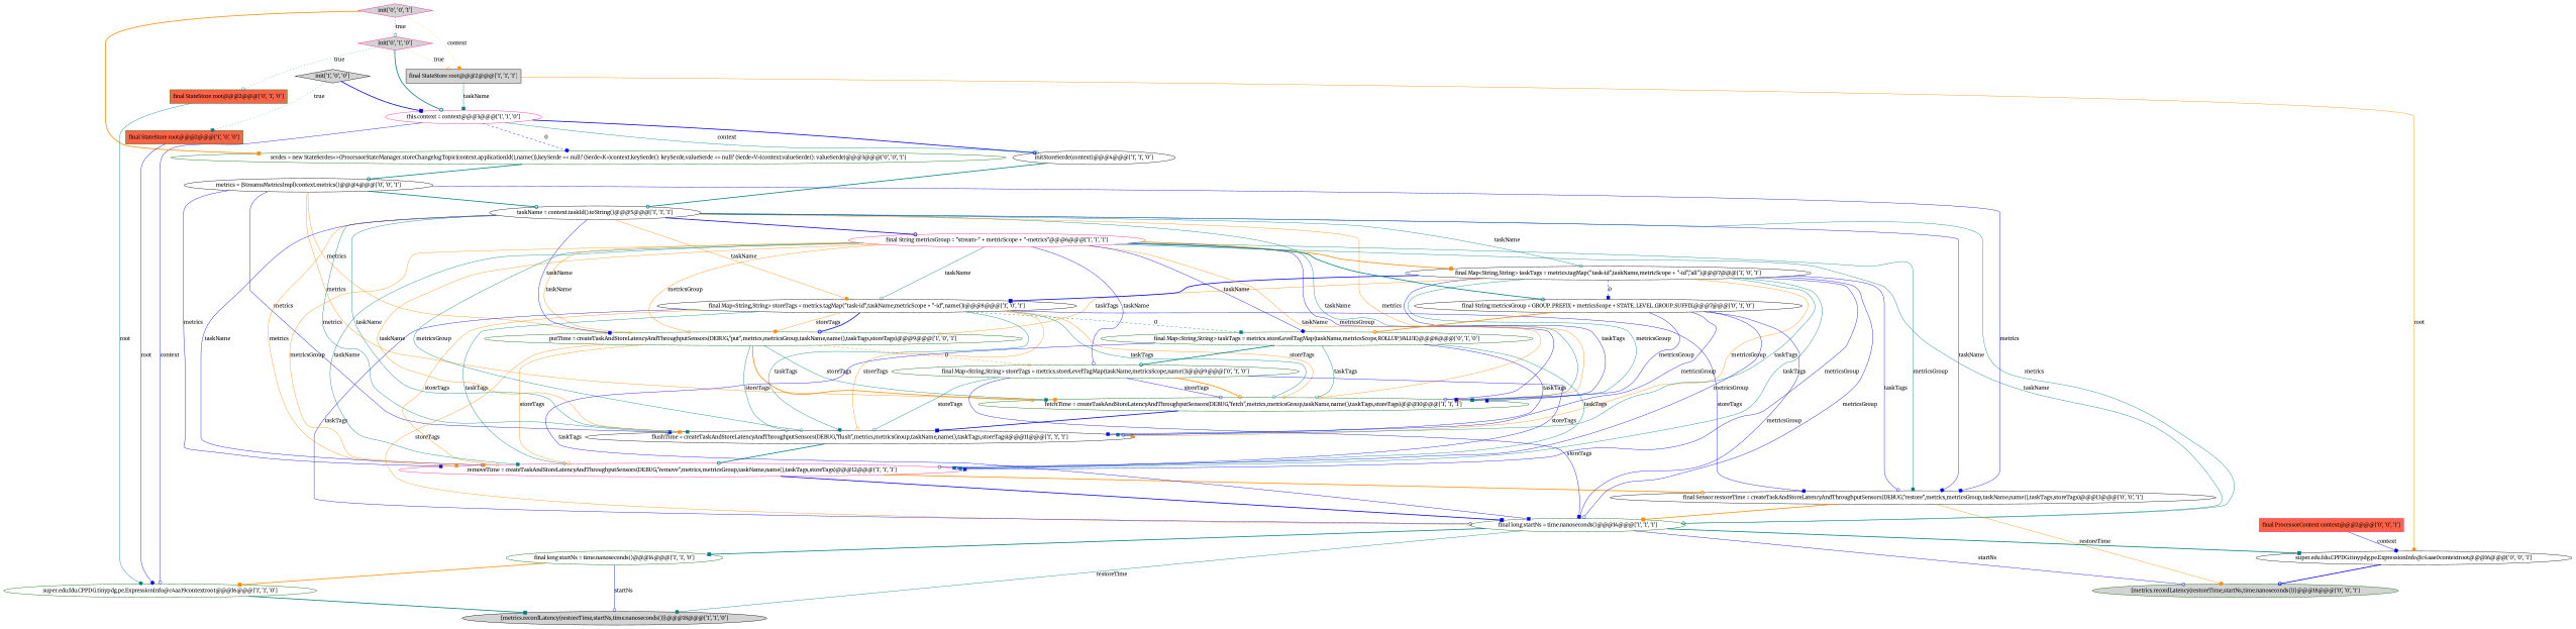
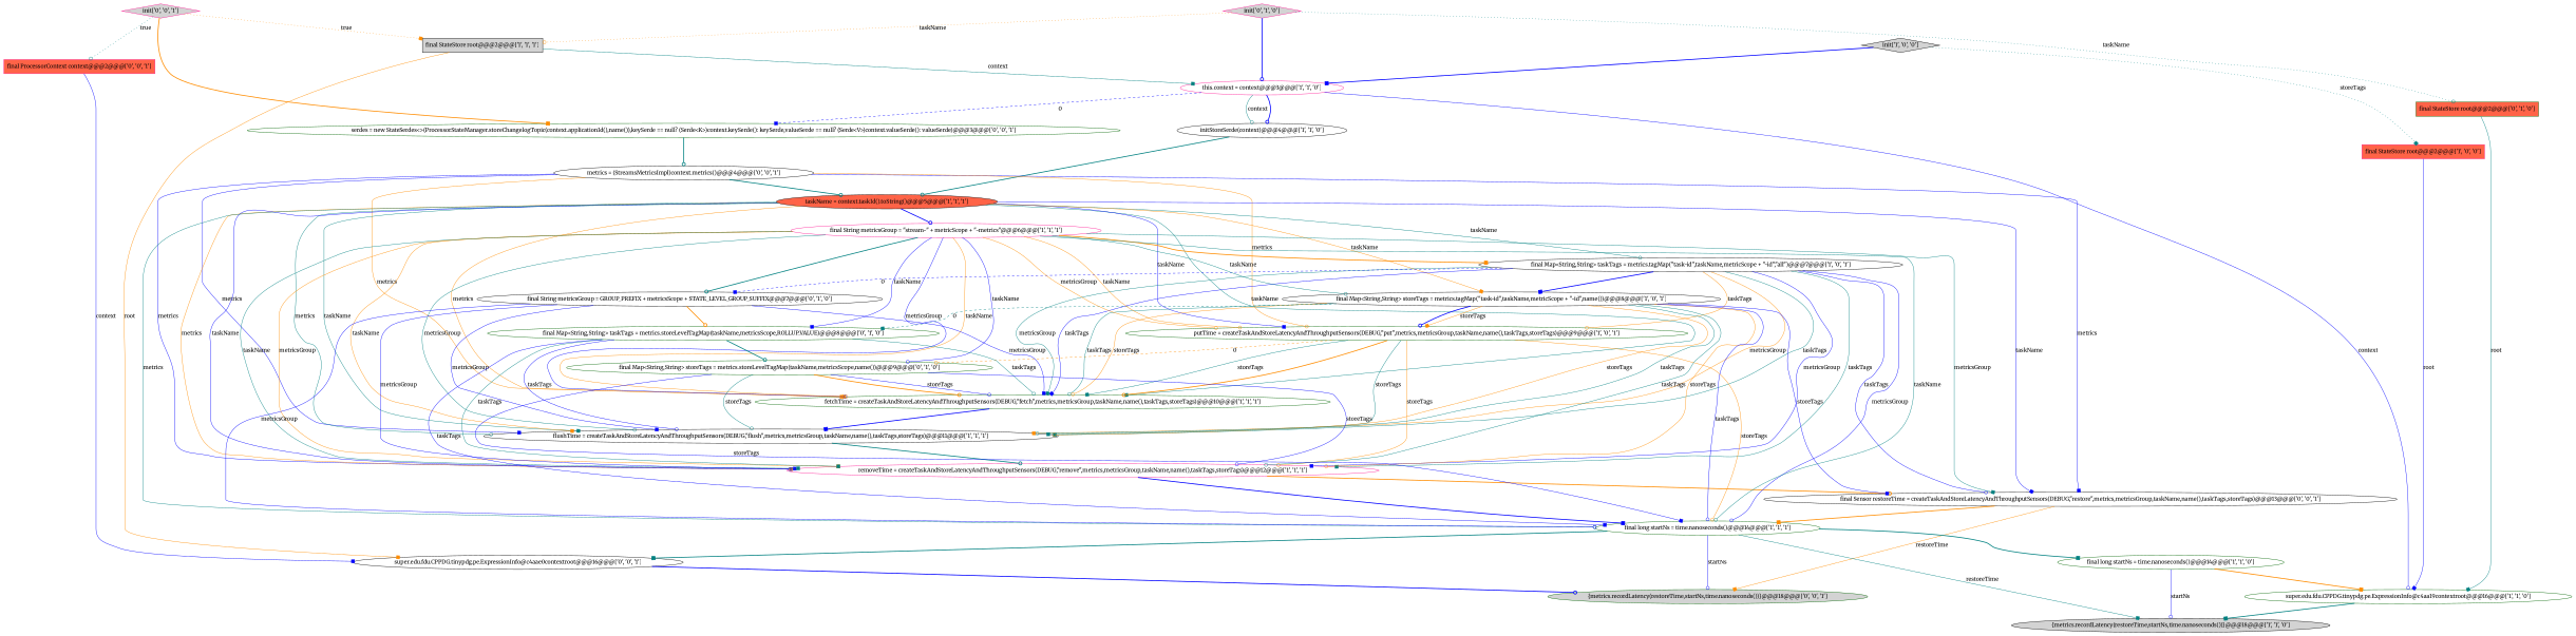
  digraph {
    fontname=Merriweather
    node [color=black fillcolor=white fontname=Merriweather shape=ellipse style=filled]
    edge [arrowhead=odot color=teal fontname=Merriweather style=solid]
    n1 [fillcolor=lightgray label="final StateStore root@@@2@@@['1', '1', '1']" shape=box]
    n2 [label="super.edu.fdu.CPPDG.tinypdg.pe.ExpressionInfo@c4aae0contextroot@@@16@@@['0', '0', '1']"]
    n3 [color=deeppink label="this.context = context@@@3@@@['1', '1', '0']"]
    n4 [color=darkgreen fillcolor=lightgray label="{metrics.recordLatency(restoreTime,startNs,time.nanoseconds())}@@@18@@@['0', '0', '1']"]
    n5 [color=darkgreen label="serdes = new StateSerdes<>(ProcessorStateManager.storeChangelogTopic(context.applicationId(),name()),keySerde == null? (Serde<K>)context.keySerde(): keySerde,valueSerde == null? (Serde<V>)context.valueSerde(): valueSerde)@@@3@@@['0', '0', '1']"]
    n6 [label="initStoreSerde(context)@@@4@@@['1', '1', '0']"]
    n7 [color=darkgreen label="super.edu.fdu.CPPDG.tinypdg.pe.ExpressionInfo@c4aa19contextroot@@@16@@@['1', '1', '0']"]
    n8 [color=darkgreen label="fetchTime = createTaskAndStoreLatencyAndThroughputSensors(DEBUG,\"fetch\",metrics,metricsGroup,taskName,name(),taskTags,storeTags)@@@10@@@['1', '1', '1']"]
    n9 [label="flushTime = createTaskAndStoreLatencyAndThroughputSensors(DEBUG,\"flush\",metrics,metricsGroup,taskName,name(),taskTags,storeTags)@@@11@@@['1', '1', '1']"]
    n10 [color=deeppink label="removeTime = createTaskAndStoreLatencyAndThroughputSensors(DEBUG,\"remove\",metrics,metricsGroup,taskName,name(),taskTags,storeTags)@@@12@@@['1', '1', '1']"]
    n11 [color=deeppink fillcolor=lightgray label="init['0', '0', '1']" shape=diamond]
    n12 [color=deeppink fillcolor=tomato label="final ProcessorContext context@@@2@@@['0', '0', '1']" shape=box]
    n13 [label="metrics = (StreamsMetricsImpl)context.metrics()@@@4@@@['0', '0', '1']"]
-   n14 [label="taskName = context.taskId().toString()@@@5@@@['1', '1', '1']"]
+   n14 [fillcolor=tomato label="taskName = context.taskId().toString()@@@5@@@['1', '1', '1']"]
    n15 [label="final Map<String,String> taskTags = metrics.tagMap(\"task-id\",taskName,metricScope + \"-id\",\"all\")@@@7@@@['1', '0', '1']"]
    n16 [label="final Sensor restoreTime = createTaskAndStoreLatencyAndThroughputSensors(DEBUG,\"restore\",metrics,metricsGroup,taskName,name(),taskTags,storeTags)@@@13@@@['0', '0', '1']"]
    n17 [color=darkgreen label="putTime = createTaskAndStoreLatencyAndThroughputSensors(DEBUG,\"put\",metrics,metricsGroup,taskName,name(),taskTags,storeTags)@@@9@@@['1', '0', '1']"]
    n18 [label="final Map<String,String> storeTags = metrics.tagMap(\"task-id\",taskName,metricScope + \"-id\",name())@@@8@@@['1', '0', '1']"]
    n19 [color=darkgreen label="final long startNs = time.nanoseconds()@@@14@@@['1', '1', '1']"]
    n20 [color=deeppink label="final String metricsGroup = \"stream-\" + metricScope + \"-metrics\"@@@6@@@['1', '1', '1']"]
    n21 [color=deeppink fillcolor=lightgray label="init['0', '1', '0']" shape=diamond]
    n22 [color=darkgreen fillcolor=tomato label="final StateStore root@@@2@@@['0', '1', '0']" shape=box]
    n23 [fillcolor=lightgray label="{metrics.recordLatency(restoreTime,startNs,time.nanoseconds())}@@@18@@@['1', '1', '0']"]
    n24 [label="final String metricsGroup = GROUP_PREFIX + metricsScope + STATE_LEVEL_GROUP_SUFFIX@@@7@@@['0', '1', '0']"]
    n25 [color=darkgreen label="final Map<String,String> taskTags = metrics.storeLevelTagMap(taskName,metricsScope,ROLLUP_VALUE)@@@8@@@['0', '1', '0']"]
    n26 [color=darkgreen label="final Map<String,String> storeTags = metrics.storeLevelTagMap(taskName,metricsScope,name())@@@9@@@['0', '1', '0']"]
    n27 [color=darkgreen label="final long startNs = time.nanoseconds()@@@14@@@['1', '1', '0']"]
-   n28 [color=darkgreen fillcolor=tomato label="final StateStore root@@@2@@@['1', '0', '0']" shape=box]
+   n28 [color=deeppink fillcolor=tomato label="final StateStore root@@@2@@@['1', '0', '0']" shape=box]
    n29 [fillcolor=lightgray label="init['1', '0', '0']" shape=diamond]
    n1 -> n2 [arrowhead=box color=darkorange label=root]
-   n1 -> n3 [arrowhead=box label=taskName]
+   n1 -> n3 [arrowhead=box label=context]
    n2 -> n4 [color=blue style=bold]
    n3 -> n5 [arrowhead=box color=blue label=0 style=dashed]
    n3 -> n6 [color=blue style=bold]
    n3 -> n6 [label=context]
    n3 -> n7 [color=blue label=context]
    n5 -> n13 [style=bold]
    n6 -> n14 [style=bold]
    n7 -> n23 [arrowhead=box style=bold]
    n8 -> n9 [arrowhead=box color=blue style=bold]
    n9 -> n10 [style=bold]
    n10 -> n16 [color=darkorange style=bold]
    n10 -> n19 [arrowhead=box color=blue style=bold]
-   n11 -> n1 [arrowhead=box color=darkorange label=context style=dotted]
+   n11 -> n1 [arrowhead=box color=darkorange label=true style=dotted]
    n11 -> n5 [arrowhead=box color=darkorange style=bold]
-   n11 -> n21 [label=true style=dotted]
+   n11 -> n12 [label=true style=dotted]
    n12 -> n2 [arrowhead=box color=blue label=context]
    n13 -> n8 [arrowhead=box color=darkorange label=metrics]
    n13 -> n9 [arrowhead=box color=blue label=metrics]
    n13 -> n10 [arrowhead=box color=blue label=metrics]
    n13 -> n14 [style=bold]
    n13 -> n16 [arrowhead=box color=blue label=metrics]
    n13 -> n17 [color=darkorange label=metrics]
    n14 -> n8 [arrowhead=box label=taskName]
    n14 -> n8 [arrowhead=box color=darkorange label=metrics]
    n14 -> n9 [label=metrics]
    n14 -> n9 [arrowhead=box label=taskName]
    n14 -> n10 [arrowhead=box color=darkorange label=metrics]
    n14 -> n10 [color=blue label=taskName]
    n14 -> n15 [label=taskName]
    n14 -> n16 [arrowhead=box color=blue label=taskName]
    n14 -> n17 [arrowhead=box color=blue label=taskName]
    n14 -> n18 [arrowhead=box color=darkorange label=taskName]
    n14 -> n19 [label=metrics]
    n14 -> n20 [color=blue style=bold]
    n15 -> n8 [arrowhead=box label=metricsGroup]
    n15 -> n8 [arrowhead=box color=blue label=taskTags]
    n15 -> n9 [arrowhead=box color=darkorange label=metricsGroup]
    n15 -> n9 [arrowhead=box label=taskTags]
    n15 -> n10 [arrowhead=box color=blue label=metricsGroup]
    n15 -> n10 [arrowhead=box label=taskTags]
    n15 -> n16 [color=blue label=taskTags]
    n15 -> n17 [color=darkorange label=taskTags]
    n15 -> n18 [arrowhead=box color=blue style=bold]
    n15 -> n19 [color=blue label=metricsGroup]
    n15 -> n24 [arrowhead=box color=blue label=0 style=dashed]
    n16 -> n4 [arrowhead=box color=darkorange label=restoreTime]
    n16 -> n19 [arrowhead=box color=darkorange style=bold]
    n17 -> n8 [arrowhead=box label=storeTags]
    n17 -> n8 [color=darkorange style=bold]
    n17 -> n9 [label=storeTags]
    n17 -> n10 [color=darkorange label=storeTags]
    n17 -> n19 [color=darkorange label=storeTags]
    n17 -> n26 [color=darkorange label=0 style=dashed]
    n18 -> n8 [label=taskTags]
    n18 -> n8 [color=darkorange label=storeTags]
    n18 -> n9 [color=darkorange label=storeTags]
    n18 -> n9 [arrowhead=box label=taskTags]
    n18 -> n10 [color=darkorange label=storeTags]
    n18 -> n10 [label=taskTags]
    n18 -> n16 [arrowhead=box color=blue label=storeTags]
    n18 -> n17 [arrowhead=box color=darkorange label=storeTags]
    n18 -> n17 [color=blue style=bold]
    n18 -> n19 [color=blue label=taskTags]
    n18 -> n25 [arrowhead=box label=0 style=dashed]
    n19 -> n2 [arrowhead=box style=bold]
    n19 -> n4 [color=blue label=startNs]
    n19 -> n23 [arrowhead=box label=restoreTime]
    n19 -> n27 [arrowhead=box style=bold]
    n20 -> n8 [color=blue label=metricsGroup]
    n20 -> n8 [color=darkorange label=taskName]
    n20 -> n9 [arrowhead=box color=darkorange label=taskName]
    n20 -> n9 [label=metricsGroup]
    n20 -> n10 [arrowhead=box color=darkorange label=metricsGroup]
    n20 -> n10 [arrowhead=box label=taskName]
    n20 -> n15 [arrowhead=box color=darkorange style=bold]
    n20 -> n16 [arrowhead=box label=metricsGroup]
    n20 -> n17 [color=darkorange label=taskName]
    n20 -> n17 [color=darkorange label=metricsGroup]
    n20 -> n18 [label=taskName]
    n20 -> n19 [label=taskName]
    n20 -> n24 [style=bold]
    n20 -> n25 [arrowhead=box color=blue label=taskName]
    n20 -> n26 [color=blue label=taskName]
-   n21 -> n1 [color=darkorange label=true style=dotted]
-   n21 -> n3 [style=bold]
-   n21 -> n22 [label=true style=dotted]
+   n21 -> n1 [color=darkorange label=taskName style=dotted]
+   n21 -> n3 [color=blue style=bold]
+   n21 -> n22 [label=taskName style=dotted]
    n22 -> n7 [arrowhead=box label=root]
    n24 -> n8 [arrowhead=box color=blue label=metricsGroup]
    n24 -> n9 [arrowhead=box color=blue label=metricsGroup]
    n24 -> n10 [color=blue label=metricsGroup]
    n24 -> n19 [color=blue label=metricsGroup]
    n24 -> n25 [color=darkorange style=bold]
    n25 -> n8 [label=taskTags]
    n25 -> n9 [color=blue label=taskTags]
    n25 -> n10 [arrowhead=box label=taskTags]
    n25 -> n19 [arrowhead=box color=blue label=taskTags]
    n25 -> n26 [style=bold]
    n26 -> n8 [color=blue label=storeTags]
    n26 -> n8 [color=darkorange style=bold]
    n26 -> n9 [label=storeTags]
    n26 -> n10 [color=blue label=storeTags]
    n26 -> n19 [arrowhead=box color=blue label=storeTags]
    n27 -> n7 [arrowhead=box color=darkorange style=bold]
    n27 -> n23 [color=blue label=startNs]
    n28 -> n7 [arrowhead=box color=blue label=root]
    n29 -> n3 [arrowhead=box color=blue style=bold]
-   n29 -> n28 [arrowhead=box label=true style=dotted]
+   n29 -> n28 [arrowhead=box label=storeTags style=dotted]
  }
